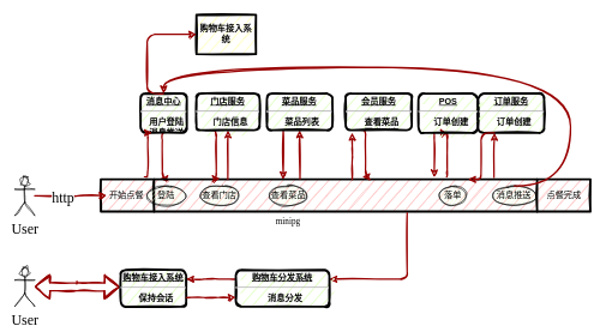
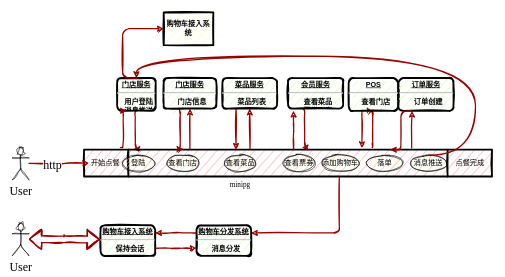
  <mxCell id="0" />
  <mxCell id="1" parent="0" />
  <mxCell id="2" value="" style="group" vertex="1" connectable="0" parent="1"><mxGeometry x="20" y="20" width="800" height="420" as="geometry" /></mxCell>
  <mxCell id="3" style="edgeStyle=elbowEdgeStyle;shape=connector;rounded=1;sketch=1;orthogonalLoop=1;jettySize=auto;elbow=horizontal;html=1;exitX=0.5;exitY=1;exitDx=0;exitDy=0;labelBackgroundColor=default;strokeColor=#990000;strokeWidth=2;fontFamily=Helvetica;fontSize=11;fontColor=default;startArrow=none;startFill=0;endArrow=classic;endFill=1;" edge="1" parent="2" source="4"><mxGeometry relative="1" as="geometry"><mxPoint x="202.299" y="228.261" as="targetPoint" /></mxGeometry></mxCell>
- <mxCell id="4" value="&lt;p style=&quot;margin: 0px; margin-top: 4px; text-align: center; text-decoration: underline;&quot;&gt;&lt;strong&gt;消息中心&lt;br&gt;&lt;/strong&gt;&lt;/p&gt;&lt;hr&gt;&lt;p style=&quot;margin: 0px; margin-left: 8px;&quot;&gt;用户登陆&lt;/p&gt;&lt;p style=&quot;margin: 0px; margin-left: 8px;&quot;&gt;消息推送&lt;/p&gt;" style="verticalAlign=middle;align=center;overflow=fill;fontSize=12;fontFamily=Helvetica;html=1;rounded=1;fontStyle=1;strokeWidth=3;fillColor=#E6FFCC;sketch=1;" parent="2" vertex="1"><mxGeometry x="174.713" y="109.565" width="64.368" height="54.783" as="geometry" /></mxCell>
+ <mxCell id="4" value="&lt;p style=&quot;margin: 0px; margin-top: 4px; text-align: center; text-decoration: underline;&quot;&gt;&lt;strong&gt;门店服务&lt;br&gt;&lt;/strong&gt;&lt;/p&gt;&lt;hr&gt;&lt;p style=&quot;margin: 0px; margin-left: 8px;&quot;&gt;用户登陆&lt;/p&gt;&lt;p style=&quot;margin: 0px; margin-left: 8px;&quot;&gt;消息推送&lt;/p&gt;" style="verticalAlign=middle;align=center;overflow=fill;fontSize=12;fontFamily=Helvetica;html=1;rounded=1;fontStyle=1;strokeWidth=3;fillColor=#E6FFCC;sketch=1;" parent="2" vertex="1"><mxGeometry x="174.713" y="109.565" width="64.368" height="54.783" as="geometry" /></mxCell>
  <mxCell id="5" value="" style="shape=process;whiteSpace=wrap;align=center;verticalAlign=middle;size=0.109;fontStyle=1;strokeWidth=3;fillColor=#FFCCCC;sketch=1;" parent="2" vertex="1"><mxGeometry x="119.54" y="229.174" width="680.46" height="44.739" as="geometry" /></mxCell>
  <mxCell id="6" style="edgeStyle=elbowEdgeStyle;shape=connector;rounded=1;sketch=1;orthogonalLoop=1;jettySize=auto;elbow=horizontal;html=1;exitX=0.25;exitY=1;exitDx=0;exitDy=0;entryX=0.089;entryY=-0.082;entryDx=0;entryDy=0;entryPerimeter=0;labelBackgroundColor=default;strokeColor=#990000;strokeWidth=2;fontFamily=Helvetica;fontSize=12;fontColor=default;startArrow=classic;startFill=1;endArrow=none;endFill=0;" edge="1" parent="2" source="4" target="5"><mxGeometry relative="1" as="geometry" /></mxCell>
  <mxCell id="7" style="edgeStyle=elbowEdgeStyle;shape=connector;rounded=1;sketch=1;orthogonalLoop=1;jettySize=auto;elbow=horizontal;html=1;exitX=0.25;exitY=1;exitDx=0;exitDy=0;labelBackgroundColor=default;strokeColor=#990000;strokeWidth=2;fontFamily=Helvetica;fontSize=11;fontColor=default;startArrow=none;startFill=0;endArrow=classic;endFill=1;" edge="1" parent="2" source="9"><mxGeometry relative="1" as="geometry"><mxPoint x="285.057" y="228.261" as="targetPoint" /></mxGeometry></mxCell>
  <mxCell id="8" style="edgeStyle=elbowEdgeStyle;shape=connector;rounded=1;sketch=1;orthogonalLoop=1;jettySize=auto;elbow=horizontal;html=1;exitX=0.5;exitY=1;exitDx=0;exitDy=0;labelBackgroundColor=default;strokeColor=#990000;strokeWidth=2;fontFamily=Helvetica;fontSize=11;fontColor=default;startArrow=classic;startFill=1;endArrow=none;endFill=0;" edge="1" parent="2" source="9" target="5"><mxGeometry relative="1" as="geometry" /></mxCell>
  <mxCell id="9" value="&lt;p style=&quot;margin: 0px; margin-top: 4px; text-align: center; text-decoration: underline;&quot;&gt;&lt;strong&gt;门店服务&lt;br&gt;&lt;/strong&gt;&lt;/p&gt;&lt;hr&gt;&lt;p style=&quot;margin: 0px; margin-left: 8px;&quot;&gt;门店信息&lt;/p&gt;" style="verticalAlign=middle;align=center;overflow=fill;fontSize=12;fontFamily=Helvetica;html=1;rounded=1;fontStyle=1;strokeWidth=3;fillColor=#E6FFCC;sketch=1;" parent="2" vertex="1"><mxGeometry x="252.414" y="109.565" width="87.816" height="51.13" as="geometry" /></mxCell>
  <mxCell id="10" value="购物车接入系统" style="whiteSpace=wrap;align=center;verticalAlign=middle;fontStyle=1;strokeWidth=3;fillColor=#FFFFCC;sketch=1;" parent="2" vertex="1"><mxGeometry x="252.414" width="82.759" height="54.783" as="geometry" /></mxCell>
  <mxCell id="11" style="edgeStyle=elbowEdgeStyle;shape=connector;rounded=1;sketch=1;orthogonalLoop=1;jettySize=auto;elbow=horizontal;html=1;exitX=0.5;exitY=0;exitDx=0;exitDy=0;labelBackgroundColor=default;strokeColor=#990000;strokeWidth=2;fontFamily=Helvetica;fontSize=11;fontColor=default;startArrow=none;startFill=0;endArrow=classic;endFill=1;" edge="1" parent="2" source="4" target="10"><mxGeometry relative="1" as="geometry"><Array as="points"><mxPoint x="183.908" y="27.391" /></Array></mxGeometry></mxCell>
  <mxCell id="12" value="User" style="shape=umlActor;verticalLabelPosition=bottom;verticalAlign=top;html=1;outlineConnect=0;sketch=1;hachureGap=4;jiggle=2;fontFamily=Architects Daughter;fontSource=https%3A%2F%2Ffonts.googleapis.com%2Fcss%3Ffamily%3DArchitects%2BDaughter;fontSize=20;" vertex="1" parent="2"><mxGeometry y="224.609" width="27.586" height="54.783" as="geometry" /></mxCell>
  <mxCell id="13" style="edgeStyle=orthogonalEdgeStyle;rounded=1;sketch=1;hachureGap=4;jiggle=2;orthogonalLoop=1;jettySize=auto;html=1;entryX=0;entryY=0.5;entryDx=0;entryDy=0;fontFamily=Helvetica;fontSource=https%3A%2F%2Ffonts.googleapis.com%2Fcss%3Ffamily%3DArchitects%2BDaughter;fontSize=11;shape=flexArrow;startArrow=block;strokeColor=#990000;strokeWidth=2;" edge="1" parent="2" source="14"><mxGeometry relative="1" as="geometry"><mxPoint x="145.747" y="378.913" as="targetPoint" /></mxGeometry></mxCell>
  <mxCell id="14" value="User" style="shape=umlActor;verticalLabelPosition=bottom;verticalAlign=top;html=1;outlineConnect=0;sketch=1;hachureGap=4;jiggle=2;fontFamily=Architects Daughter;fontSource=https%3A%2F%2Ffonts.googleapis.com%2Fcss%3Ffamily%3DArchitects%2BDaughter;fontSize=20;" vertex="1" parent="2"><mxGeometry y="351.065" width="27.586" height="54.783" as="geometry" /></mxCell>
  <mxCell id="15" style="edgeStyle=elbowEdgeStyle;shape=connector;rounded=1;sketch=1;orthogonalLoop=1;jettySize=auto;elbow=horizontal;html=1;exitX=0.25;exitY=1;exitDx=0;exitDy=0;labelBackgroundColor=default;strokeColor=#990000;strokeWidth=2;fontFamily=Helvetica;fontSize=12;fontColor=default;startArrow=none;startFill=0;endArrow=classic;endFill=1;" edge="1" parent="2" source="17" target="5"><mxGeometry relative="1" as="geometry" /></mxCell>
  <mxCell id="16" style="edgeStyle=elbowEdgeStyle;shape=connector;rounded=1;sketch=1;orthogonalLoop=1;jettySize=auto;elbow=horizontal;html=1;exitX=0.5;exitY=1;exitDx=0;exitDy=0;labelBackgroundColor=default;strokeColor=#990000;strokeWidth=2;fontFamily=Helvetica;fontSize=12;fontColor=default;startArrow=classic;startFill=1;endArrow=none;endFill=0;" edge="1" parent="2" source="17"><mxGeometry relative="1" as="geometry"><mxPoint x="396.322" y="228.261" as="targetPoint" /><Array as="points"><mxPoint x="396.322" y="219.13" /></Array></mxGeometry></mxCell>
  <mxCell id="17" value="&lt;p style=&quot;margin: 0px; margin-top: 4px; text-align: center; text-decoration: underline;&quot;&gt;&lt;strong&gt;菜品服务&lt;br&gt;&lt;/strong&gt;&lt;/p&gt;&lt;hr&gt;&lt;p style=&quot;margin: 0px; margin-left: 8px;&quot;&gt;菜品列表&lt;/p&gt;" style="verticalAlign=middle;align=center;overflow=fill;fontSize=12;fontFamily=Helvetica;html=1;rounded=1;fontStyle=1;strokeWidth=3;fillColor=#E6FFCC;sketch=1;" vertex="1" parent="2"><mxGeometry x="350.345" y="109.565" width="91.034" height="51.13" as="geometry" /></mxCell>
  <mxCell id="18" value="&lt;p style=&quot;margin: 0px; margin-top: 4px; text-align: center; text-decoration: underline;&quot;&gt;&lt;strong&gt;购物车接入系统&lt;br&gt;&lt;/strong&gt;&lt;/p&gt;&lt;hr&gt;&lt;p style=&quot;margin: 0px; margin-left: 8px;&quot;&gt;保持会话&lt;/p&gt;" style="verticalAlign=middle;align=center;overflow=fill;fontSize=12;fontFamily=Helvetica;html=1;rounded=1;fontStyle=1;strokeWidth=3;fillColor=#E6FFCC;sketch=1;" vertex="1" parent="2"><mxGeometry x="147.126" y="355.174" width="91.034" height="51.13" as="geometry" /></mxCell>
  <mxCell id="19" style="edgeStyle=elbowEdgeStyle;shape=connector;rounded=1;sketch=1;orthogonalLoop=1;jettySize=auto;elbow=horizontal;html=1;exitX=0;exitY=0.25;exitDx=0;exitDy=0;entryX=1;entryY=0.25;entryDx=0;entryDy=0;labelBackgroundColor=default;strokeColor=#990000;strokeWidth=2;fontFamily=Helvetica;fontSize=12;fontColor=default;startArrow=none;startFill=0;endArrow=classic;endFill=1;" edge="1" parent="2" source="21" target="18"><mxGeometry relative="1" as="geometry" /></mxCell>
  <mxCell id="20" style="edgeStyle=elbowEdgeStyle;shape=connector;rounded=1;sketch=1;orthogonalLoop=1;jettySize=auto;elbow=horizontal;html=1;exitX=1;exitY=0.25;exitDx=0;exitDy=0;labelBackgroundColor=default;strokeColor=#990000;strokeWidth=2;fontFamily=Helvetica;fontSize=12;fontColor=default;startArrow=classic;startFill=1;endArrow=none;endFill=0;entryX=0.626;entryY=1.041;entryDx=0;entryDy=0;entryPerimeter=0;" edge="1" parent="2" source="21" target="5"><mxGeometry relative="1" as="geometry"><mxPoint x="588.506" y="283.043" as="targetPoint" /><Array as="points"><mxPoint x="545.287" y="328.696" /></Array></mxGeometry></mxCell>
- <mxCell id="21" value="&lt;p style=&quot;margin: 0px; margin-top: 4px; text-align: center; text-decoration: underline;&quot;&gt;&lt;strong&gt;购物车分发系统&lt;br&gt;&lt;/strong&gt;&lt;/p&gt;&lt;hr&gt;&lt;p style=&quot;margin: 0px; margin-left: 8px;&quot;&gt;消息分发&lt;/p&gt;" style="verticalAlign=middle;align=center;overflow=fill;fontSize=12;fontFamily=Helvetica;html=1;rounded=1;fontStyle=1;strokeWidth=3;fillColor=#E6FFCC;sketch=1;" vertex="1" parent="2"><mxGeometry x="307.126" y="355.174" width="130" height="51.13" as="geometry" /></mxCell>
+ <mxCell id="21" value="&lt;p style=&quot;margin: 0px; margin-top: 4px; text-align: center; text-decoration: underline;&quot;&gt;&lt;strong&gt;购物车分发系统&lt;br&gt;&lt;/strong&gt;&lt;/p&gt;&lt;hr&gt;&lt;p style=&quot;margin: 0px; margin-left: 8px;&quot;&gt;消息分发&lt;/p&gt;" style="verticalAlign=middle;align=center;overflow=fill;fontSize=12;fontFamily=Helvetica;html=1;rounded=1;fontStyle=1;strokeWidth=3;fillColor=#E6FFCC;sketch=1;" vertex="1" parent="2"><mxGeometry x="307.126" y="355.174" width="91.034" height="51.13" as="geometry" /></mxCell>
  <mxCell id="22" style="edgeStyle=elbowEdgeStyle;shape=connector;rounded=1;sketch=1;orthogonalLoop=1;jettySize=auto;elbow=horizontal;html=1;exitX=1;exitY=0.75;exitDx=0;exitDy=0;entryX=0;entryY=0.75;entryDx=0;entryDy=0;labelBackgroundColor=default;strokeColor=#990000;strokeWidth=2;fontFamily=Helvetica;fontSize=12;fontColor=default;startArrow=none;startFill=0;endArrow=classic;endFill=1;" edge="1" parent="2" source="18" target="21"><mxGeometry relative="1" as="geometry" /></mxCell>
  <mxCell id="23" value="" style="edgeStyle=elbowEdgeStyle;shape=connector;rounded=1;sketch=1;orthogonalLoop=1;jettySize=auto;elbow=horizontal;html=1;labelBackgroundColor=default;strokeColor=#990000;strokeWidth=2;fontFamily=Helvetica;fontSize=12;fontColor=default;startArrow=classic;startFill=1;endArrow=none;endFill=0;" edge="1" parent="2" target="5"><mxGeometry relative="1" as="geometry"><mxPoint x="468.966" y="164.348" as="sourcePoint" /><Array as="points"><mxPoint x="468.966" y="191.739" /></Array></mxGeometry></mxCell>
  <mxCell id="24" value="" style="edgeStyle=elbowEdgeStyle;shape=connector;rounded=1;sketch=1;orthogonalLoop=1;jettySize=auto;elbow=horizontal;html=1;labelBackgroundColor=default;strokeColor=#990000;strokeWidth=2;fontFamily=Helvetica;fontSize=12;fontColor=default;startArrow=none;startFill=0;endArrow=classic;endFill=1;exitX=0.25;exitY=1;exitDx=0;exitDy=0;entryX=0.534;entryY=-0.082;entryDx=0;entryDy=0;entryPerimeter=0;" edge="1" parent="2" source="25" target="5"><mxGeometry relative="1" as="geometry"><Array as="points"><mxPoint x="487.356" y="191.739" /><mxPoint x="524.138" y="200.87" /></Array></mxGeometry></mxCell>
  <mxCell id="25" value="&lt;p style=&quot;margin: 0px; margin-top: 4px; text-align: center; text-decoration: underline;&quot;&gt;&lt;strong&gt;会员服务&lt;br&gt;&lt;/strong&gt;&lt;/p&gt;&lt;hr&gt;&lt;p style=&quot;margin: 0px; margin-left: 8px;&quot;&gt;查看菜品&lt;/p&gt;&lt;p style=&quot;margin: 0px; margin-left: 8px;&quot;&gt;票券列表&lt;/p&gt;" style="verticalAlign=middle;align=center;overflow=fill;fontSize=12;fontFamily=Helvetica;html=1;rounded=1;fontStyle=1;strokeWidth=3;fillColor=#E6FFCC;sketch=1;" vertex="1" parent="2"><mxGeometry x="459.77" y="109.565" width="91.954" height="51.13" as="geometry" /></mxCell>
  <mxCell id="26" style="edgeStyle=elbowEdgeStyle;shape=connector;rounded=1;sketch=1;orthogonalLoop=1;jettySize=auto;elbow=horizontal;html=1;exitX=0.25;exitY=1;exitDx=0;exitDy=0;entryX=0.803;entryY=-0.061;entryDx=0;entryDy=0;entryPerimeter=0;labelBackgroundColor=default;strokeColor=#990000;strokeWidth=2;fontFamily=Comic Sans MS;fontSize=12;fontColor=default;startArrow=classic;startFill=1;endArrow=none;endFill=0;" edge="1" parent="2" source="27" target="5"><mxGeometry relative="1" as="geometry" /></mxCell>
  <mxCell id="27" value="&lt;p style=&quot;margin: 0px; margin-top: 4px; text-align: center; text-decoration: underline;&quot;&gt;&lt;strong&gt;订单服务&lt;br&gt;&lt;/strong&gt;&lt;/p&gt;&lt;hr&gt;&lt;p style=&quot;margin: 0px; margin-left: 8px;&quot;&gt;订单创建&lt;/p&gt;" style="verticalAlign=middle;align=center;overflow=fill;fontSize=12;fontFamily=Helvetica;html=1;rounded=1;fontStyle=1;strokeWidth=3;fillColor=#E6FFCC;sketch=1;" vertex="1" parent="2"><mxGeometry x="643.678" y="109.565" width="91.954" height="54.783" as="geometry" /></mxCell>
  <mxCell id="28" style="edgeStyle=elbowEdgeStyle;shape=connector;rounded=1;sketch=1;orthogonalLoop=1;jettySize=auto;elbow=horizontal;html=1;exitX=0.75;exitY=0;exitDx=0;exitDy=0;entryX=0.25;entryY=1;entryDx=0;entryDy=0;labelBackgroundColor=default;strokeColor=#990000;strokeWidth=2;fontFamily=Comic Sans MS;fontSize=12;fontColor=default;startArrow=classic;startFill=1;endArrow=none;endFill=0;" edge="1" parent="2" source="5" target="27"><mxGeometry relative="1" as="geometry" /></mxCell>
  <mxCell id="29" value="" style="edgeStyle=elbowEdgeStyle;shape=connector;rounded=1;sketch=1;orthogonalLoop=1;jettySize=auto;elbow=horizontal;html=1;labelBackgroundColor=default;strokeColor=#990000;strokeWidth=2;fontFamily=Comic Sans MS;fontSize=12;fontColor=default;startArrow=classic;startFill=1;endArrow=none;endFill=0;" edge="1" parent="2" source="30" target="5"><mxGeometry relative="1" as="geometry" /></mxCell>
  <mxCell id="30" value="minipg" style="text;html=1;strokeColor=none;fillColor=none;align=center;verticalAlign=middle;whiteSpace=wrap;rounded=0;sketch=1;strokeWidth=3;fontFamily=Comic Sans MS;fontSize=12;fontColor=default;" vertex="1" parent="2"><mxGeometry x="340.23" y="273.913" width="80" height="27.391" as="geometry" /></mxCell>
  <mxCell id="31" value="开始点餐" style="text;html=1;strokeColor=none;fillColor=none;align=center;verticalAlign=middle;whiteSpace=wrap;rounded=0;sketch=1;strokeWidth=3;fontFamily=Comic Sans MS;fontSize=12;fontColor=default;" vertex="1" parent="2"><mxGeometry x="127.816" y="237.848" width="55.172" height="27.391" as="geometry" /></mxCell>
  <mxCell id="32" style="edgeStyle=orthogonalEdgeStyle;rounded=1;sketch=1;hachureGap=4;jiggle=2;orthogonalLoop=1;jettySize=auto;html=1;fontFamily=Helvetica;fontSource=https%3A%2F%2Ffonts.googleapis.com%2Fcss%3Ffamily%3DArchitects%2BDaughter;fontSize=11;strokeColor=#990000;strokeWidth=2;entryX=0;entryY=0.5;entryDx=0;entryDy=0;" edge="1" parent="2" source="12" target="31"><mxGeometry relative="1" as="geometry"><mxPoint x="82.759" y="252.0" as="targetPoint" /></mxGeometry></mxCell>
  <mxCell id="33" value="http" style="edgeLabel;html=1;align=center;verticalAlign=middle;resizable=0;points=[];fontSize=20;fontFamily=Architects Daughter;" vertex="1" connectable="0" parent="32"><mxGeometry x="-0.225" y="-1" relative="1" as="geometry"><mxPoint as="offset" /></mxGeometry></mxCell>
  <mxCell id="34" value="登陆" style="ellipse;whiteSpace=wrap;html=1;rounded=1;sketch=1;strokeColor=default;strokeWidth=1;fontFamily=Comic Sans MS;fontSize=12;fontColor=default;fillColor=#E6FFCC;" vertex="1" parent="2"><mxGeometry x="182.989" y="238.304" width="55.172" height="27.391" as="geometry" /></mxCell>
  <mxCell id="35" value="查看门店" style="ellipse;whiteSpace=wrap;html=1;rounded=1;sketch=1;strokeColor=default;strokeWidth=1;fontFamily=Comic Sans MS;fontSize=12;fontColor=default;fillColor=#E6FFCC;" vertex="1" parent="2"><mxGeometry x="257.471" y="237.848" width="55.172" height="27.391" as="geometry" /></mxCell>
  <mxCell id="36" value="查看菜品" style="ellipse;whiteSpace=wrap;html=1;rounded=1;sketch=1;strokeColor=default;strokeWidth=1;fontFamily=Comic Sans MS;fontSize=12;fontColor=default;fillColor=#E6FFCC;" vertex="1" parent="2"><mxGeometry x="352.644" y="238.304" width="55.172" height="27.391" as="geometry" /></mxCell>
+ <mxCell id="37" value="查看票券" style="ellipse;whiteSpace=wrap;html=1;rounded=1;sketch=1;strokeColor=default;strokeWidth=1;fontFamily=Comic Sans MS;fontSize=12;fontColor=default;fillColor=#E6FFCC;" vertex="1" parent="2"><mxGeometry x="450.575" y="237.848" width="55.172" height="27.391" as="geometry" /></mxCell>
+ <mxCell id="38" value="添加购物车" style="ellipse;whiteSpace=wrap;html=1;rounded=1;sketch=1;strokeColor=default;strokeWidth=1;fontFamily=Comic Sans MS;fontSize=12;fontColor=default;fillColor=#E6FFCC;" vertex="1" parent="2"><mxGeometry x="514.943" y="237.848" width="64.368" height="27.391" as="geometry" /></mxCell>
  <mxCell id="39" style="edgeStyle=elbowEdgeStyle;shape=connector;rounded=1;sketch=1;orthogonalLoop=1;jettySize=auto;elbow=horizontal;html=1;exitX=0.25;exitY=1;exitDx=0;exitDy=0;entryX=0.682;entryY=-0.061;entryDx=0;entryDy=0;entryPerimeter=0;labelBackgroundColor=default;strokeColor=#990000;strokeWidth=2;fontFamily=Comic Sans MS;fontSize=12;fontColor=default;startArrow=none;startFill=0;endArrow=classic;endFill=1;" edge="1" parent="2" source="41" target="5"><mxGeometry relative="1" as="geometry" /></mxCell>
  <mxCell id="40" style="edgeStyle=elbowEdgeStyle;shape=connector;rounded=1;sketch=1;orthogonalLoop=1;jettySize=auto;elbow=horizontal;html=1;exitX=0.5;exitY=1;exitDx=0;exitDy=0;entryX=0.706;entryY=-0.082;entryDx=0;entryDy=0;entryPerimeter=0;labelBackgroundColor=default;strokeColor=#990000;strokeWidth=2;fontFamily=Comic Sans MS;fontSize=12;fontColor=default;startArrow=classic;startFill=1;endArrow=none;endFill=0;" edge="1" parent="2" source="41" target="5"><mxGeometry relative="1" as="geometry" /></mxCell>
- <mxCell id="41" value="&lt;p style=&quot;margin: 0px; margin-top: 4px; text-align: center; text-decoration: underline;&quot;&gt;&lt;strong&gt;POS&lt;/strong&gt;&lt;/p&gt;&lt;hr&gt;&lt;p style=&quot;margin: 0px; margin-left: 8px;&quot;&gt;订单创建&lt;/p&gt;" style="verticalAlign=middle;align=center;overflow=fill;fontSize=12;fontFamily=Helvetica;html=1;rounded=1;fontStyle=1;strokeWidth=3;fillColor=#E6FFCC;sketch=1;" vertex="1" parent="2"><mxGeometry x="560.92" y="109.565" width="82.759" height="54.783" as="geometry" /></mxCell>
- <mxCell id="42" value="落单" style="ellipse;whiteSpace=wrap;html=1;rounded=1;sketch=1;strokeColor=default;strokeWidth=1;fontFamily=Comic Sans MS;fontSize=12;fontColor=default;fillColor=#E6FFCC;" vertex="1" parent="2"><mxGeometry x="588.506" y="237.848" width="40" height="27.391" as="geometry" /></mxCell>
+ <mxCell id="41" value="&lt;p style=&quot;margin: 0px; margin-top: 4px; text-align: center; text-decoration: underline;&quot;&gt;&lt;strong&gt;POS&lt;/strong&gt;&lt;/p&gt;&lt;hr&gt;&lt;p style=&quot;margin: 0px; margin-left: 8px;&quot;&gt;查看门店&lt;/p&gt;" style="verticalAlign=middle;align=center;overflow=fill;fontSize=12;fontFamily=Helvetica;html=1;rounded=1;fontStyle=1;strokeWidth=3;fillColor=#E6FFCC;sketch=1;" vertex="1" parent="2"><mxGeometry x="560.92" y="109.565" width="82.759" height="54.783" as="geometry" /></mxCell>
+ <mxCell id="42" value="落单" style="ellipse;whiteSpace=wrap;html=1;rounded=1;sketch=1;strokeColor=default;strokeWidth=1;fontFamily=Comic Sans MS;fontSize=12;fontColor=default;fillColor=#E6FFCC;" vertex="1" parent="2"><mxGeometry x="588.506" y="237.848" width="64.368" height="27.391" as="geometry" /></mxCell>
  <mxCell id="43" value="消息推送" style="ellipse;whiteSpace=wrap;html=1;rounded=1;sketch=1;strokeColor=default;strokeWidth=1;fontFamily=Comic Sans MS;fontSize=12;fontColor=default;fillColor=#E6FFCC;" vertex="1" parent="2"><mxGeometry x="662.069" y="238.304" width="64.368" height="27.391" as="geometry" /></mxCell>
  <mxCell id="44" style="edgeStyle=orthogonalEdgeStyle;shape=connector;rounded=1;sketch=1;orthogonalLoop=1;jettySize=auto;elbow=horizontal;html=1;exitX=0.5;exitY=0;exitDx=0;exitDy=0;entryX=0.5;entryY=0;entryDx=0;entryDy=0;labelBackgroundColor=default;strokeColor=#990000;strokeWidth=2;fontFamily=Comic Sans MS;fontSize=12;fontColor=default;startArrow=classic;startFill=1;endArrow=none;endFill=0;curved=1;" edge="1" parent="2" source="4" target="43"><mxGeometry relative="1" as="geometry"><Array as="points"><mxPoint x="206.897" y="73.043" /><mxPoint x="772.414" y="73.043" /><mxPoint x="772.414" y="238.304" /></Array></mxGeometry></mxCell>
  <mxCell id="45" value="点餐完成" style="text;html=1;strokeColor=none;fillColor=none;align=center;verticalAlign=middle;whiteSpace=wrap;rounded=0;sketch=1;strokeWidth=3;fontFamily=Comic Sans MS;fontSize=12;fontColor=default;" vertex="1" parent="2"><mxGeometry x="735.632" y="238.304" width="55.172" height="27.391" as="geometry" /></mxCell>
